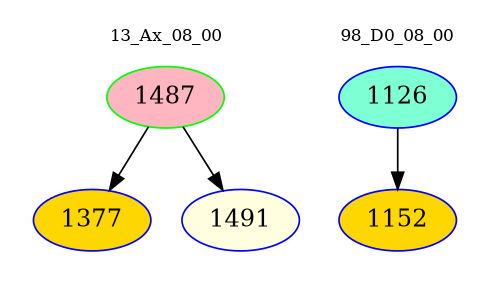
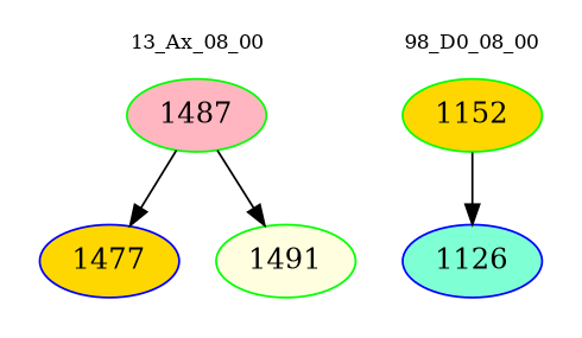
  digraph {
    node [color=green fillcolor=gold style=filled]
    edge [color=black]
    n1 [fillcolor=lightpink label=1487]
-   n2 [color=blue label=1377]
-   n3 [color=blue fillcolor=lightyellow label=1491]
-   n4 [color=blue label=1152]
+   n2 [color=blue label=1477]
+   n3 [fillcolor=lightyellow label=1491]
+   n4 [label=1152]
    n5 [color=blue fillcolor=aquamarine label=1126]
    subgraph cluster_1 {
      color=white
      fontsize=10
      label="13_Ax_08_00"
      n1
      n2
      n3
    }
    subgraph cluster_2 {
      color=white
      fontsize=10
      label="98_D0_08_00"
      n4
      n5
    }
    n1 -> n2
    n1 -> n3
-   n5 -> n4
+   n4 -> n5
  }
